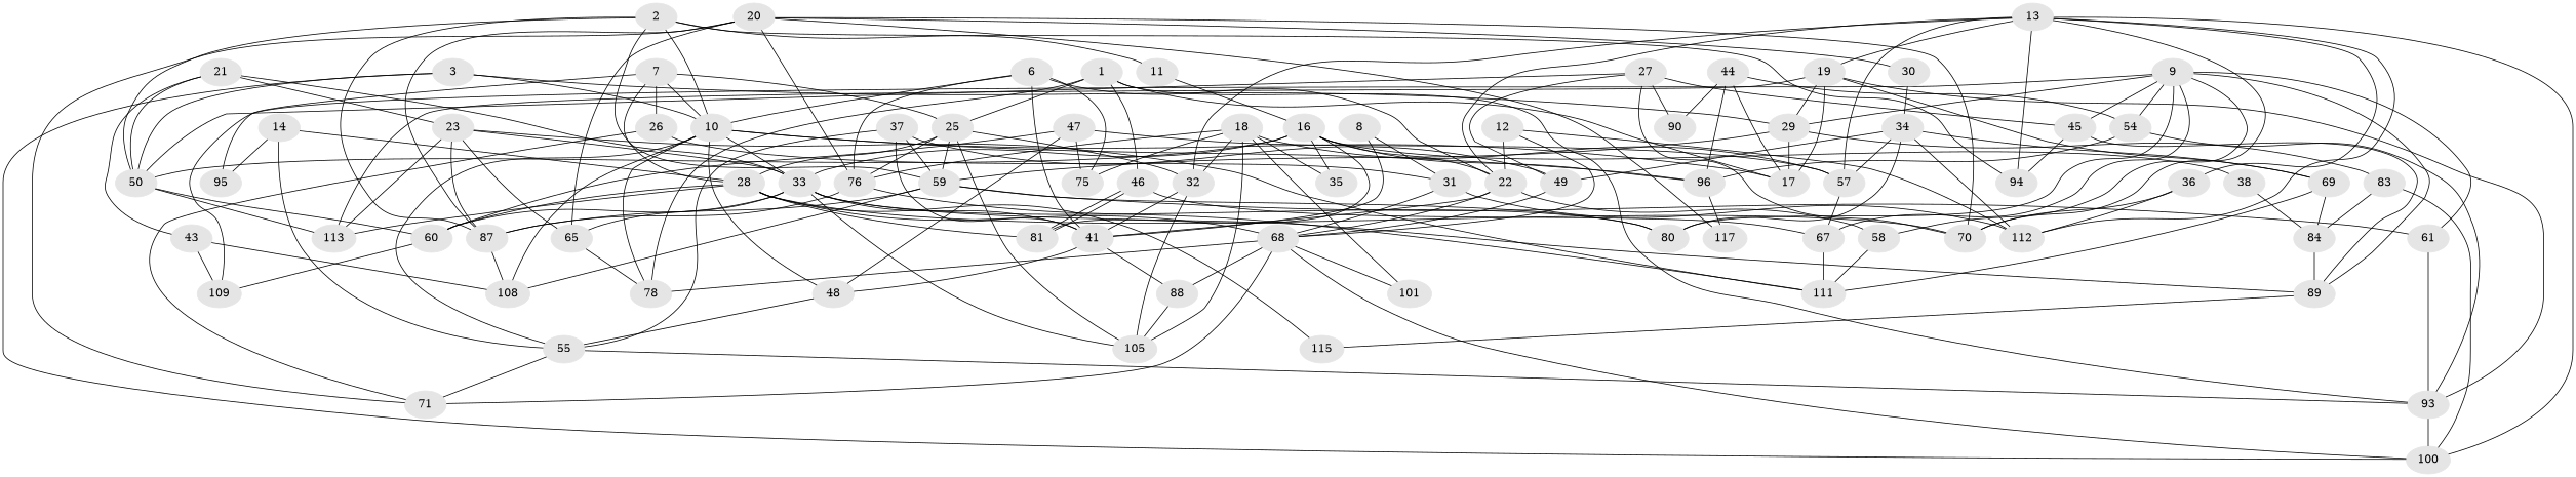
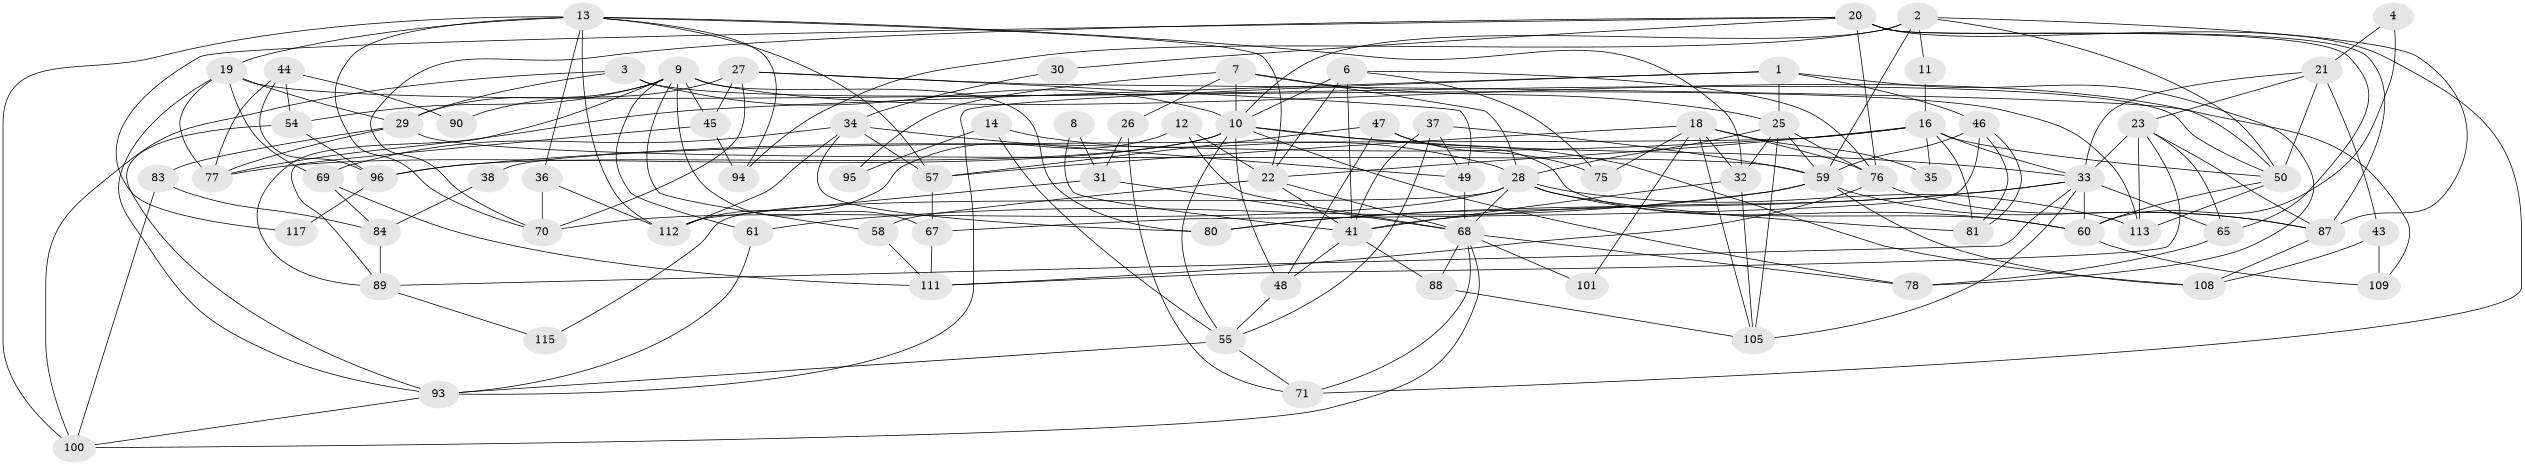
  graph {
    node [color=gray90 style=filled]
    1
    25
    46
-   77 [label=17]
+   77
    78
    93 [super="+104"]
    59 [super="+92+66"]
    76
    28 [super="+97+53"]
    32
    105
    67
    81
    100
    10 [super="+15"]
    33 [super="+39"]
    48
    55
    96
    108
    2
    11
    50 [super="+56"]
    87 [super="+114"]
    94
    16 [super="+40"]
    60
    113
    61
    80
    3
    29 [super="+91"]
    83
    21 [super="+85"]
    23 [super="+24"]
    43
+   4
    109
    111
    22 [super="+102+64"]
    35
    38
    19 [super="+118"]
    69
    6 [super="+63"]
    41
    75
    58
    68 [super="+107"]
    88
    7
    26
    95
    31
    71
    70
    115
    8
    112
    9 [super="+42"]
    45
    54
    89
    65
    117
    12
    101
    13 [super="+17+86"]
    36
    57
    14
    84
    18 [super="+74"]
    20 [super="+79"]
    30
    34 [super="+62"]
    27 [super="+51"]
    49
    90
    37
    44
    47 [super="+52"]
    1 -- 25
    1 -- 46
    1 -- 77
    1 -- 78
    1 -- 93
    25 -- 59
    25 -- 76
    25 -- 28
    25 -- 32
    25 -- 105
+   46 -- 59
    46 -- 67
    46 -- 81
    46 -- 81
    93 -- 100
    59 -- 108
    59 -- 87
    59 -- 61
    59 -- 80
    76 -- 87
    76 -- 111
    28 -- 81
    28 -- 60
    28 -- 113
    28 -- 68 [weight=2]
    28 -- 70
    28 -- 115
    32 -- 105
    32 -- 41
    67 -- 111
    10 -- 77
    10 -- 78
    10 -- 33
    10 -- 48
    10 -- 55
    10 -- 96
    10 -- 108
    33 -- 105
    33 -- 60
    33 -- 80
    33 -- 41
    33 -- 89
    33 -- 65
    48 -- 55
    55 -- 93
    55 -- 71
    96 -- 117
    2 -- 59
    2 -- 10
    2 -- 11
    2 -- 50
    2 -- 87
    2 -- 94
    11 -- 16
    50 -- 60
    50 -- 113
    87 -- 108
    16 -- 81
    16 -- 33
    16 -- 96
    16 -- 50
    16 -- 22
    16 -- 35
    16 -- 38
    60 -- 109
    61 -- 93
    3 -- 100
    3 -- 10
    3 -- 50
    3 -- 29
    29 -- 77
    29 -- 59
    29 -- 83
    83 -- 100
    83 -- 84
    21 -- 33
    21 -- 50
    21 -- 23
    21 -- 43
    23 -- 33
    23 -- 87
    23 -- 113
    23 -- 111
    23 -- 65
    43 -- 108
    43 -- 109
+   4 -- 60
+   4 -- 21
    22 -- 41
    22 -- 58
    22 -- 68
    38 -- 84
    19 -- 77
    19 -- 93
    19 -- 113
    19 -- 29
    19 -- 69
    69 -- 111
    69 -- 84
    6 -- 76
    6 -- 10
    6 -- 22
    6 -- 41
    6 -- 75
    41 -- 48
    41 -- 88
    58 -- 111
    68 -- 78
    68 -- 100
    68 -- 88 [weight=2]
    68 -- 71
    68 -- 101
    88 -- 105
    7 -- 25
    7 -- 28
    7 -- 10
    7 -- 26
    7 -- 95
    26 -- 31
    26 -- 71
    31 -- 68
    31 -- 112
    8 -- 41
    8 -- 31
    9 -- 67
    9 -- 61
    9 -- 80
    9 -- 29
    9 -- 109
    9 -- 58
    9 -- 45
    9 -- 54
    9 -- 89
    45 -- 94
    45 -- 89
    54 -- 93
    54 -- 96
    89 -- 115
    65 -- 78
    12 -- 22
    12 -- 68
    12 -- 112
    13 -- 32
    13 -- 100
    13 -- 94
    13 -- 22
    13 -- 19
    13 -- 70
    13 -- 112
    13 -- 36
    13 -- 57
    36 -- 70
    36 -- 112
    57 -- 67
    14 -- 28
    14 -- 55
    14 -- 95
    84 -- 89
    18 -- 76
    18 -- 32
    18 -- 105
    18 -- 35
    18 -- 75
    18 -- 101
    18 -- 57
    20 -- 76
    20 -- 87
    20 -- 71
    20 -- 70
    20 -- 65
    20 -- 117
    20 -- 30
    30 -- 34
    34 -- 80
    34 -- 69
    34 -- 112
    34 -- 57
    34 -- 49
    27 -- 50
    27 -- 70
    27 -- 45
    27 -- 49
    27 -- 90
    49 -- 68 [weight=2]
    37 -- 59
    37 -- 55
    37 -- 41
    37 -- 49
    44 -- 77
    44 -- 96
    44 -- 54
    44 -- 90
    47 -- 48
    47 -- 60
    47 -- 75
    47 -- 57
  }
